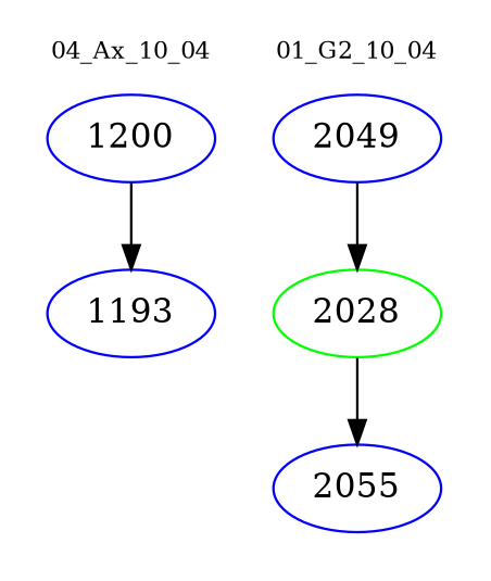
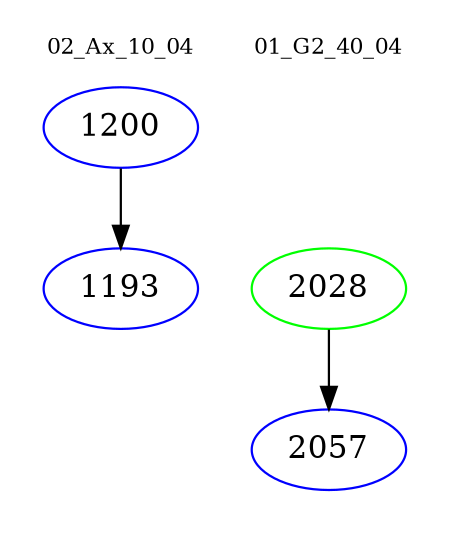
  digraph {
    node [color=blue]
    edge [color=black]
    n1 [label=1200]
    n2 [label=1193]
-   n3 [label=2049]
    n4 [color=green label=2028]
-   n5 [label=2055]
+   n5 [label=2057]
    subgraph cluster_1 {
      color=white
      fontsize=10
-     label="04_Ax_10_04"
+     label="02_Ax_10_04"
      n1
      n2
    }
    subgraph cluster_2 {
      color=white
      fontsize=10
-     label="01_G2_10_04"
-     n3
+     label="01_G2_40_04"
      n4
      n5
    }
    n1 -> n2
-   n3 -> n4
    n4 -> n5
  }
